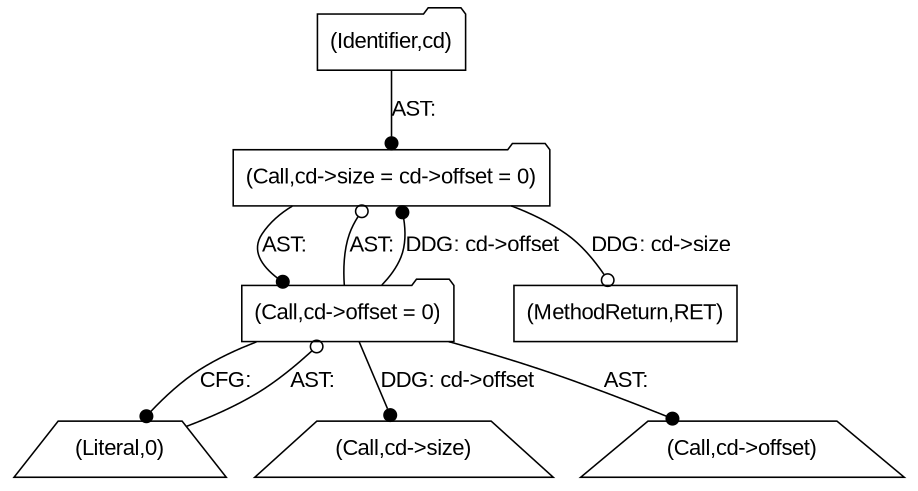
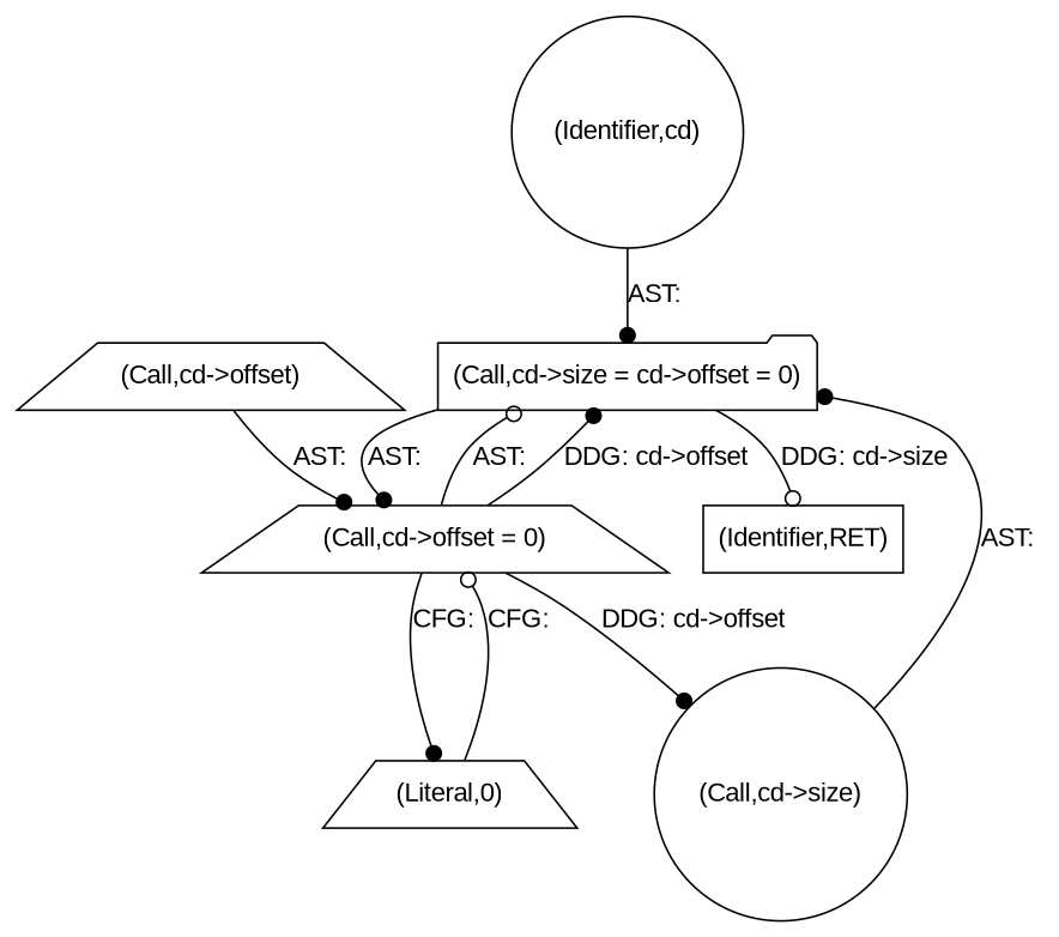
  digraph {
    fontname="Liberation Sans"
    node [fontname="Liberation Sans" shape=folder]
    edge [arrowhead=dot fontname="Liberation Sans"]
    n1 [label="(Call,cd->size = cd->offset = 0)"]
-   n2 [label="(Call,cd->offset = 0)"]
-   n3 [label="(MethodReturn,RET)" shape=box]
+   n2 [label="(Call,cd->offset = 0)" shape=trapezium]
+   n3 [label="(Identifier,RET)" shape=box]
    n4 [label="(Literal,0)" shape=trapezium]
-   n5 [label="(Call,cd->size)" shape=trapezium]
-   n6 [label="(Identifier,cd)"]
+   n5 [label="(Call,cd->size)" shape=circle]
+   n6 [label="(Identifier,cd)" shape=circle]
    n7 [label="(Call,cd->offset)" shape=trapezium]
    n1 -> n2 [label="AST: "]
    n1 -> n3 [arrowhead=odot label="DDG: cd->size"]
    n2 -> n1 [arrowhead=odot label="AST: "]
    n2 -> n1 [label="DDG: cd->offset"]
    n2 -> n4 [label="CFG: "]
    n2 -> n5 [label="DDG: cd->offset"]
-   n4 -> n2 [arrowhead=odot label="AST: "]
+   n4 -> n2 [arrowhead=odot label="CFG: "]
+   n5 -> n1 [label="AST: "]
    n6 -> n1 [label="AST: "]
-   n2 -> n7 [label="AST: "]
+   n7 -> n2 [label="AST: "]
  }
